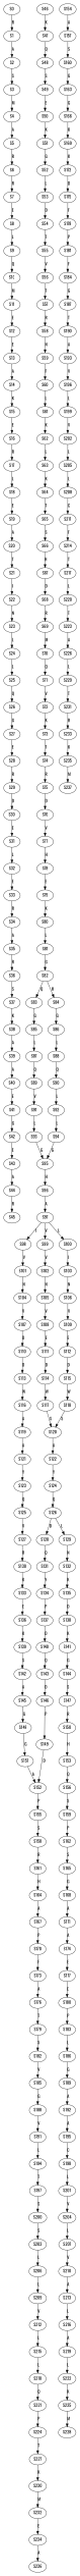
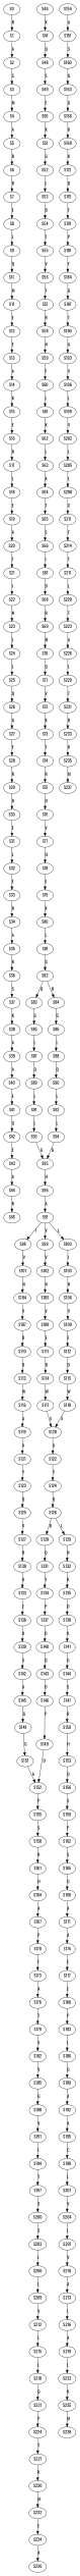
  strict digraph {
    fontname=Oswald
    node [fontname=Oswald]
    edge [fontname=Oswald]
    S0
    S1
    S2
    S3
    S4
    S5
    S6
    S7
    S8
    S9
    S10
    S11
    S12
    S13
    S14
    S15
    S16
    S17
    S18
    S19
    S20
    S21
    S22
    S23
    S24
    S25
    S26
    S27
    S28
    S29
    S30
    S31
    S32
    S33
    S34
    S35
    S36
    S37
    S38
    S39
    S40
    S41
    S42
    S43
    S44
    S45
    S46
    S47
    S48
    S49
    S50
    S51
    S52
    S53
    S54
    S55
    S56
    S57
    S58
    S59
    S60
    S61
    S62
    S63
    S64
    S65
    S66
    S67
    S68
    S69
    S70
    S71
    S72
    S73
    S74
    S75
    S76
    S77
    S78
    S79
    S80
    S81
    S82
    S83
    S84
    S85
    S86
    S87
    S88
    S89
    S90
    S91
    S92
    S93
    S94
    S95
    S96
    S97
    S98
    S99
    S100
    S101
    S102
    S103
    S104
    S105
    S106
    S107
    S108
    S109
    S110
    S111
    S112
    S113
    S114
    S115
    S116
    S117
    S118
    S119
    S120
    S121
    S122
    S123
    S124
    S125
    S126
    S127
    S128
    S129
    S130
    S131
    S132
    S133
    S134
    S135
    S136
    S137
    S138
    S139
    S140
    S141
    S142
    S143
    S144
    S145
    S146
    S147
    S148
    S149
    S150
    S151
    S152
    S153
    S155
    S156
    S154
    S157
    S158
    S159
    S160
    S161
    S162
    S163
    S164
    S165
    S166
    S167
    S168
    S169
    S170
    S171
    S172
    S173
    S174
    S175
    S176
    S177
    S178
    S179
    S180
    S181
    S182
    S183
    S184
    S185
    S186
    S187
    S188
    S189
    S190
    S191
    S192
    S193
    S194
    S195
    S196
    S197
    S198
    S199
    S200
    S201
    S202
    S203
    S204
    S205
    S206
    S207
    S208
    S209
    S210
    S211
    S212
    S213
    S214
    S215
    S216
    S217
    S218
    S219
    S220
    S221
    S222
    S223
    S224
    S225
    S226
    S227
    S228
    S229
    S230
    S231
    S232
    S233
    S234
    S235
    S236
    S237
    S0 -> S1 [label=R]
    S1 -> S2 [label=A]
    S2 -> S3 [label=S]
    S3 -> S4 [label=M]
    S4 -> S5 [label=A]
    S5 -> S6 [label=R]
    S6 -> S7 [label=R]
    S7 -> S8 [label=E]
    S8 -> S9 [label=L]
    S9 -> S10 [label=Q]
    S10 -> S11 [label=M]
    S11 -> S12 [label=E]
    S12 -> S13 [label=E]
    S13 -> S14 [label=A]
    S14 -> S15 [label=K]
    S15 -> S16 [label=E]
    S16 -> S17 [label=R]
    S17 -> S18 [label=L]
    S18 -> S19 [label=E]
    S19 -> S20 [label=A]
    S20 -> S21 [label=T]
    S21 -> S22 [label=I]
    S22 -> S23 [label=N]
    S23 -> S24 [label=L]
    S24 -> S25 [label=L]
    S25 -> S26 [label=Q]
    S26 -> S27 [label=G]
    S27 -> S28 [label=E]
    S28 -> S29 [label=R]
    S29 -> S30 [label=D]
    S30 -> S31 [label=E]
    S31 -> S32 [label=L]
    S32 -> S33 [label=E]
    S33 -> S34 [label=R]
    S34 -> S35 [label=A]
    S35 -> S36 [label=R]
    S36 -> S37 [label=S]
    S37 -> S38 [label=K]
    S38 -> S39 [label=A]
    S39 -> S40 [label=A]
    S40 -> S41 [label=E]
    S41 -> S42 [label=G]
    S42 -> S43 [label=E]
    S43 -> S44 [label=A]
    S44 -> S45 [label=R]
    S46 -> S47 [label=K]
    S47 -> S48 [label=Q]
    S48 -> S49 [label=S]
    S49 -> S50 [label=E]
    S50 -> S51 [label=K]
    S51 -> S52 [label=G]
    S52 -> S53 [label=L]
    S53 -> S54 [label=D]
    S54 -> S55 [label=T]
    S55 -> S56 [label=V]
    S56 -> S57 [label=T]
    S57 -> S58 [label=R]
    S58 -> S59 [label=N]
    S59 -> S60 [label=F]
    S60 -> S61 [label=L]
    S61 -> S62 [label=K]
    S62 -> S63 [label=L]
    S63 -> S64 [label=K]
    S64 -> S65 [label=T]
    S65 -> S66 [label=S]
-   S66 -> S67 [label=H]
+   S66 -> S67 [label=I]
    S67 -> S68 [label=D]
    S68 -> S69 [label=R]
    S69 -> S70 [label=M]
    S70 -> S71 [label=Q]
    S71 -> S72 [label=V]
    S72 -> S73 [label=K]
    S73 -> S74 [label=T]
    S74 -> S75 [label=R]
    S75 -> S76 [label=D]
    S76 -> S77 [label=V]
    S77 -> S78 [label=H]
    S78 -> S79 [label=E]
    S79 -> S80 [label=K]
    S80 -> S81 [label=L]
    S81 -> S82 [label=G]
    S82 -> S83 [label=Q]
    S82 -> S84 [label=H]
    S83 -> S85 [label=G]
    S84 -> S86 [label=G]
    S85 -> S87 [label=L]
    S86 -> S88 [label=L]
    S87 -> S89 [label=Q]
    S88 -> S90 [label=Q]
-   S89 -> S91 [label=V]
+   S89 -> S91 [label=L]
    S90 -> S92 [label=L]
    S91 -> S93 [label=L]
    S92 -> S94 [label=L]
    S93 -> S95 [label=G]
    S94 -> S95 [label=G]
    S95 -> S96 [label=H]
    S96 -> S97 [label=A]
    S97 -> S98 [label=I]
    S97 -> S99 [label=V]
    S97 -> S100 [label=L]
    S98 -> S101 [label=V]
    S99 -> S102 [label=V]
    S100 -> S103 [label=I]
    S101 -> S104 [label=N]
    S102 -> S105 [label=N]
    S103 -> S106 [label=N]
    S104 -> S107 [label=V]
    S105 -> S108 [label=V]
    S106 -> S109 [label=V]
    S107 -> S110 [label=D]
    S108 -> S111 [label=E]
    S109 -> S112 [label=E]
    S110 -> S113 [label=D]
    S111 -> S114 [label=D]
    S112 -> S115 [label=D]
    S113 -> S116 [label=W]
    S114 -> S117 [label=W]
    S115 -> S118 [label=W]
    S116 -> S119 [label=A]
    S117 -> S120 [label=S]
    S118 -> S120 [label=S]
    S119 -> S121 [label=A]
    S120 -> S122 [label=A]
    S121 -> S123 [label=Y]
    S122 -> S124 [label=Y]
    S123 -> S125 [label=Q]
    S124 -> S126 [label=Q]
    S125 -> S127 [label=V]
    S126 -> S128 [label=D]
    S126 -> S129 [label=L]
    S127 -> S130 [label=R]
    S128 -> S131 [label=Q]
    S129 -> S132 [label=N]
    S130 -> S133 [label=K]
    S131 -> S134 [label=Y]
    S132 -> S135 [label=K]
    S133 -> S136 [label=E]
    S134 -> S137 [label=P]
    S135 -> S138 [label=D]
    S136 -> S139 [label=K]
    S137 -> S140 [label=D]
    S138 -> S141 [label=K]
    S139 -> S142 [label=S]
    S140 -> S143 [label=Q]
    S141 -> S144 [label=G]
    S142 -> S145 [label=A]
    S143 -> S146 [label=D]
    S144 -> S147 [label=S]
    S145 -> S148 [label=G]
    S146 -> S149 [label=P]
    S147 -> S150 [label=R]
    S148 -> S151 [label=G]
    S149 -> S152 [label=D]
    S150 -> S153 [label=H]
    S151 -> S152 [label=A]
    S152 -> S155 [label=P]
    S153 -> S156 [label=Q]
    S155 -> S158 [label=S]
    S156 -> S159 [label=S]
    S154 -> S157 [label=A]
    S157 -> S160 [label=S]
    S158 -> S161 [label=R]
    S159 -> S162 [label=P]
    S160 -> S163 [label=G]
    S161 -> S164 [label=H]
    S162 -> S165 [label=S]
    S163 -> S166 [label=G]
    S164 -> S167 [label=A]
    S165 -> S168 [label=G]
    S166 -> S169 [label=K]
    S167 -> S170 [label=P]
    S168 -> S171 [label=A]
    S169 -> S172 [label=K]
    S170 -> S173 [label=F]
    S171 -> S174 [label=A]
    S172 -> S175 [label=D]
    S173 -> S176 [label=A]
    S174 -> S177 [label=E]
    S175 -> S178 [label=F]
    S176 -> S179 [label=T]
    S177 -> S180 [label=E]
    S178 -> S181 [label=P]
    S179 -> S182 [label=S]
    S180 -> S183 [label=P]
    S181 -> S184 [label=F]
    S182 -> S185 [label=V]
    S183 -> S186 [label=L]
    S184 -> S187 [label=G]
    S185 -> S188 [label=G]
    S186 -> S189 [label=G]
    S187 -> S190 [label=T]
    S188 -> S191 [label=V]
    S189 -> S192 [label=A]
    S190 -> S193 [label=A]
    S191 -> S194 [label=L]
    S192 -> S195 [label=A]
    S193 -> S196 [label=V]
    S194 -> S197 [label=T]
    S195 -> S198 [label=C]
    S196 -> S199 [label=L]
    S197 -> S200 [label=S]
    S198 -> S201 [label=L]
    S199 -> S202 [label=V]
    S200 -> S203 [label=S]
    S201 -> S204 [label=V]
    S202 -> S205 [label=L]
    S203 -> S206 [label=L]
    S204 -> S207 [label=L]
    S205 -> S208 [label=L]
    S206 -> S209 [label=L]
    S207 -> S210 [label=V]
    S208 -> S211 [label=C]
    S209 -> S212 [label=V]
    S210 -> S213 [label=A]
    S211 -> S214 [label=F]
    S212 -> S215 [label=L]
    S213 -> S216 [label=L]
    S214 -> S217 [label=T]
    S215 -> S218 [label=L]
    S216 -> S219 [label=A]
    S217 -> S220 [label=L]
    S218 -> S221 [label=Q]
    S219 -> S222 [label=L]
    S220 -> S223 [label=T]
    S221 -> S224 [label=P]
    S222 -> S225 [label=K]
    S223 -> S226 [label=A]
    S224 -> S227 [label=T]
    S225 -> S228 [label=M]
    S226 -> S229 [label=L]
    S227 -> S230 [label=K]
    S229 -> S231 [label=T]
    S230 -> S232 [label=M]
    S231 -> S233 [label=R]
    S232 -> S234 [label=E]
    S233 -> S235 [label=K]
    S234 -> S236 [label=A]
    S235 -> S237 [label=M]
  }
